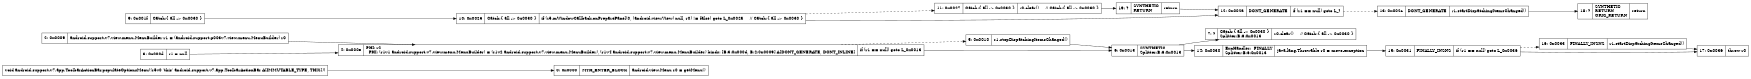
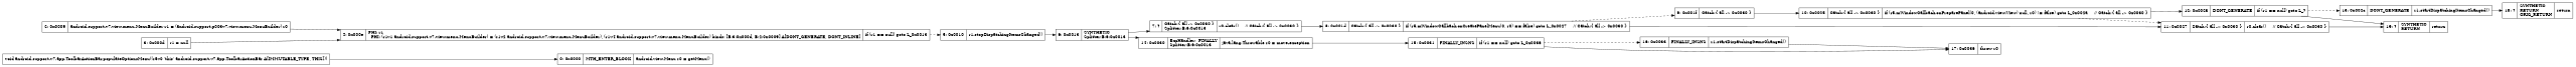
  digraph {
    rankdir=LR
    node [shape=record]
    n1 [label="{0\:\ 0x0000|MTH_ENTER_BLOCK\l|android.view.Menu r0 = getMenu()\l}"]
    n2 [label="{2\:\ 0x0009|android.support.v7.view.menu.MenuBuilder r1 = (android.support.p003v7.view.menu.MenuBuilder) r0\l}"]
-   n3 [label="{4\:\ 0x000e|PHI: r2 \l  PHI: (r1v1 android.support.v7.view.menu.MenuBuilder) = (r1v2 android.support.v7.view.menu.MenuBuilder), (r1v4 android.support.v7.view.menu.MenuBuilder) binds: [B:3:0x000d, B:2:0x0009] A[DONT_GENERATE, DONT_INLINE]\l|if (r1 == null) goto L_0x0013\l}"]
+   n3 [label="{4\:\ 0x000e|PHI: r1 \l  PHI: (r1v1 android.support.v7.view.menu.MenuBuilder) = (r1v2 android.support.v7.view.menu.MenuBuilder), (r1v4 android.support.v7.view.menu.MenuBuilder) binds: [B:3:0x000d, B:2:0x0009] A[DONT_GENERATE, DONT_INLINE]\l|if (r1 == null) goto L_0x0013\l}"]
    n4 [label="{3\:\ 0x000d|r1 = null\l}"]
    n5 [label="{5\:\ 0x0010|r1.stopDispatchingItemsChanged()\l}"]
    n6 [label="{6\:\ 0x0013|SYNTHETIC\lSplitter:B:6:0x0013\l}"]
    n7 [label="{7\:\ ?|Catch:\{ all \-\> 0x0030 \}\lSplitter:B:6:0x0013\l|r0.clear()     \/\/ Catch:\{ all \-\> 0x0030 \}\l}"]
    n8 [label="{14\:\ 0x0030|ExcHandler:  FINALLY\lSplitter:B:6:0x0013\l|java.lang.Throwable r0 = move\-exception\l}"]
+   n9 [label="{8\:\ 0x001d|Catch:\{ all \-\> 0x0030 \}\l|if (r5.mWindowCallback.onCreatePanelMenu(0, r0) == false) goto L_0x0027     \/\/ Catch:\{ all \-\> 0x0030 \}\l}"]
    n10 [label="{15\:\ 0x0031|FINALLY_INSNS\l|if (r1 == null) goto L_0x0036\l}"]
    n11 [label="{9\:\ 0x001f|Catch:\{ all \-\> 0x0030 \}\l}"]
    n12 [label="{11\:\ 0x0027|Catch:\{ all \-\> 0x0030 \}\l|r0.clear()     \/\/ Catch:\{ all \-\> 0x0030 \}\l}"]
    n13 [label="{10\:\ 0x0025|Catch:\{ all \-\> 0x0030 \}\l|if (r5.mWindowCallback.onPreparePanel(0, (android.view.View) null, r0) != false) goto L_0x002a     \/\/ Catch:\{ all \-\> 0x0030 \}\l}"]
    n14 [label="{19\:\ ?|SYNTHETIC\lRETURN\l|return\l}"]
    n15 [label="{12\:\ 0x002a|DONT_GENERATE\l|if (r1 == null) goto L_?\l}"]
    n16 [label="{13\:\ 0x002c|DONT_GENERATE\l|r1.startDispatchingItemsChanged()\l}"]
    n17 [label="{18\:\ ?|SYNTHETIC\lRETURN\lORIG_RETURN\l|return\l}"]
    n18 [label="{16\:\ 0x0033|FINALLY_INSNS\l|r1.startDispatchingItemsChanged()\l}"]
    n19 [label="{17\:\ 0x0036|throw r0\l}"]
    n20 [label="{void android.support.v7.app.ToolbarActionBar.populateOptionsMenu((r5v0 'this' android.support.v7.app.ToolbarActionBar A[IMMUTABLE_TYPE, THIS])) }"]
    n2 -> n3
    n3 -> n5 [style=dashed]
-   n3 -> n6
    n4 -> n3
    n5 -> n6
    n6 -> n7
    n6 -> n8
+   n7 -> n9
    n8 -> n10
+   n9 -> n11 [style=dashed]
+   n9 -> n12
    n10 -> n18 [style=dashed]
    n10 -> n19
    n11 -> n13
    n12 -> n14
    n13 -> n12 [style=dashed]
    n13 -> n15
-   n14 -> n15
+   n15 -> n14
    n15 -> n16 [style=dashed]
    n16 -> n17
    n18 -> n19
    n20 -> n1
  }
